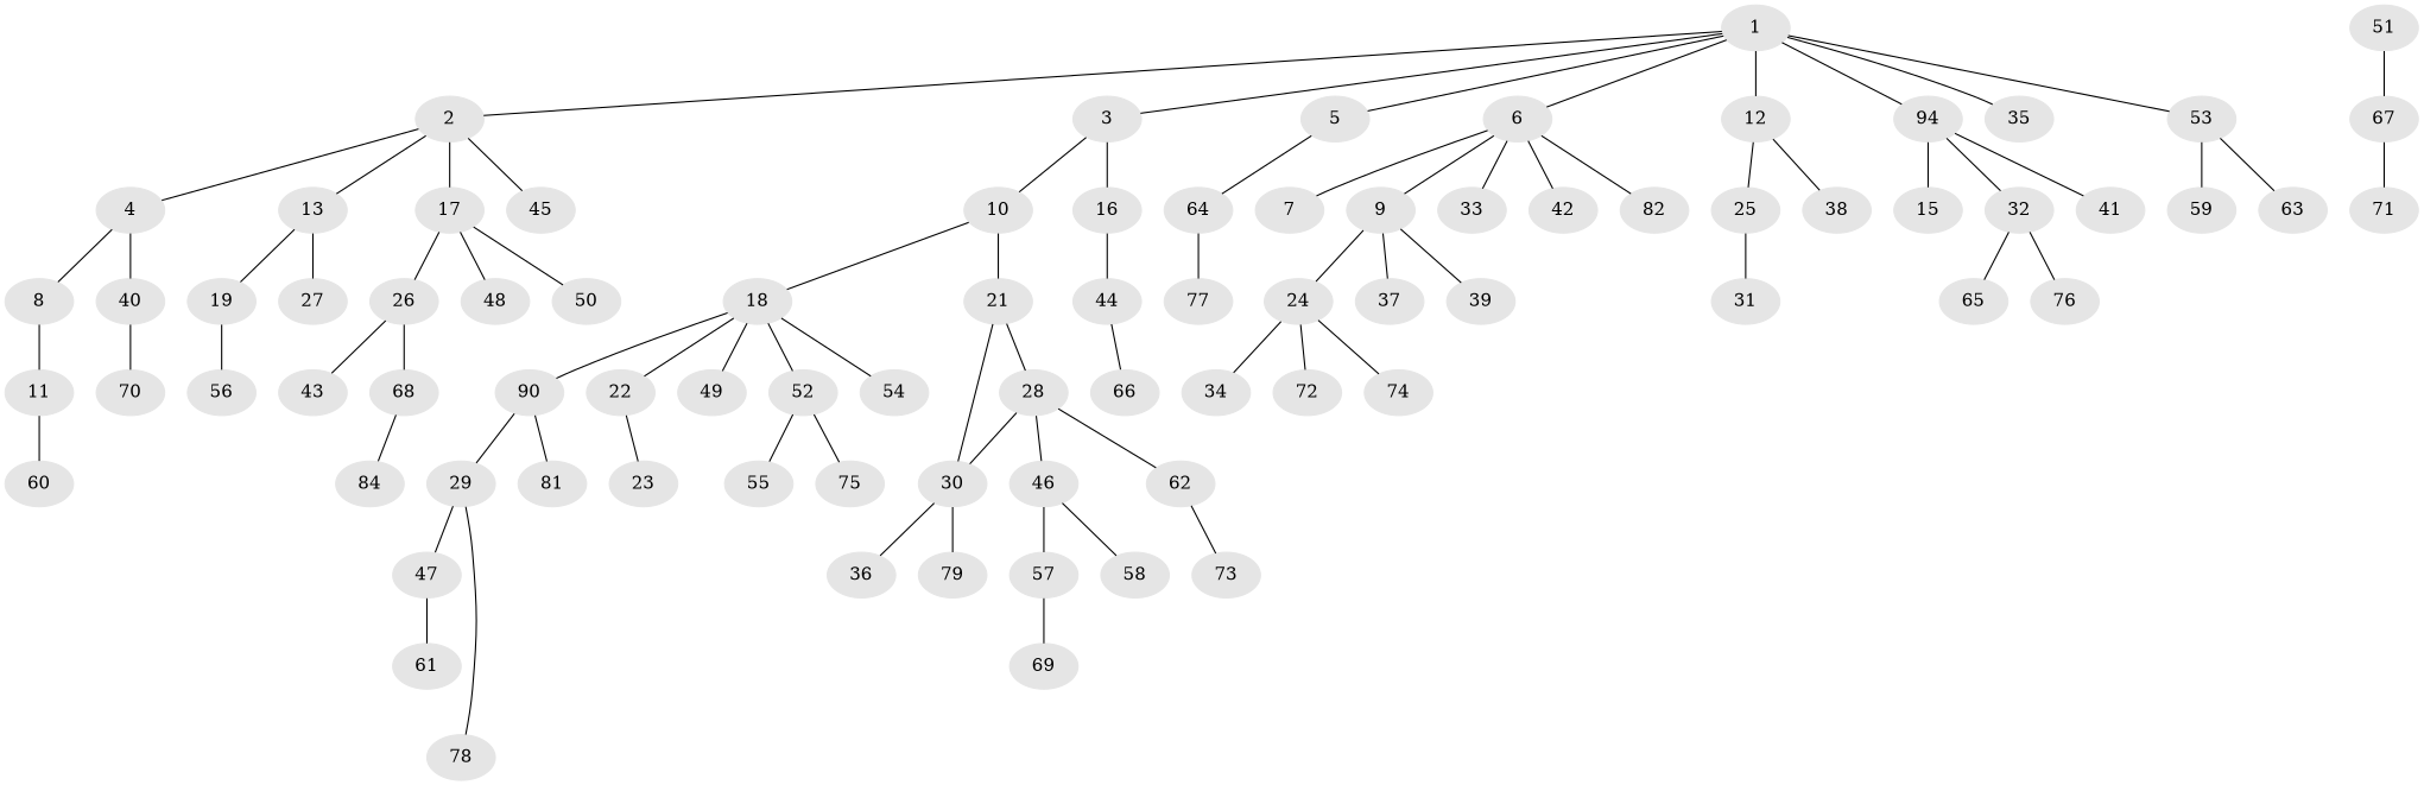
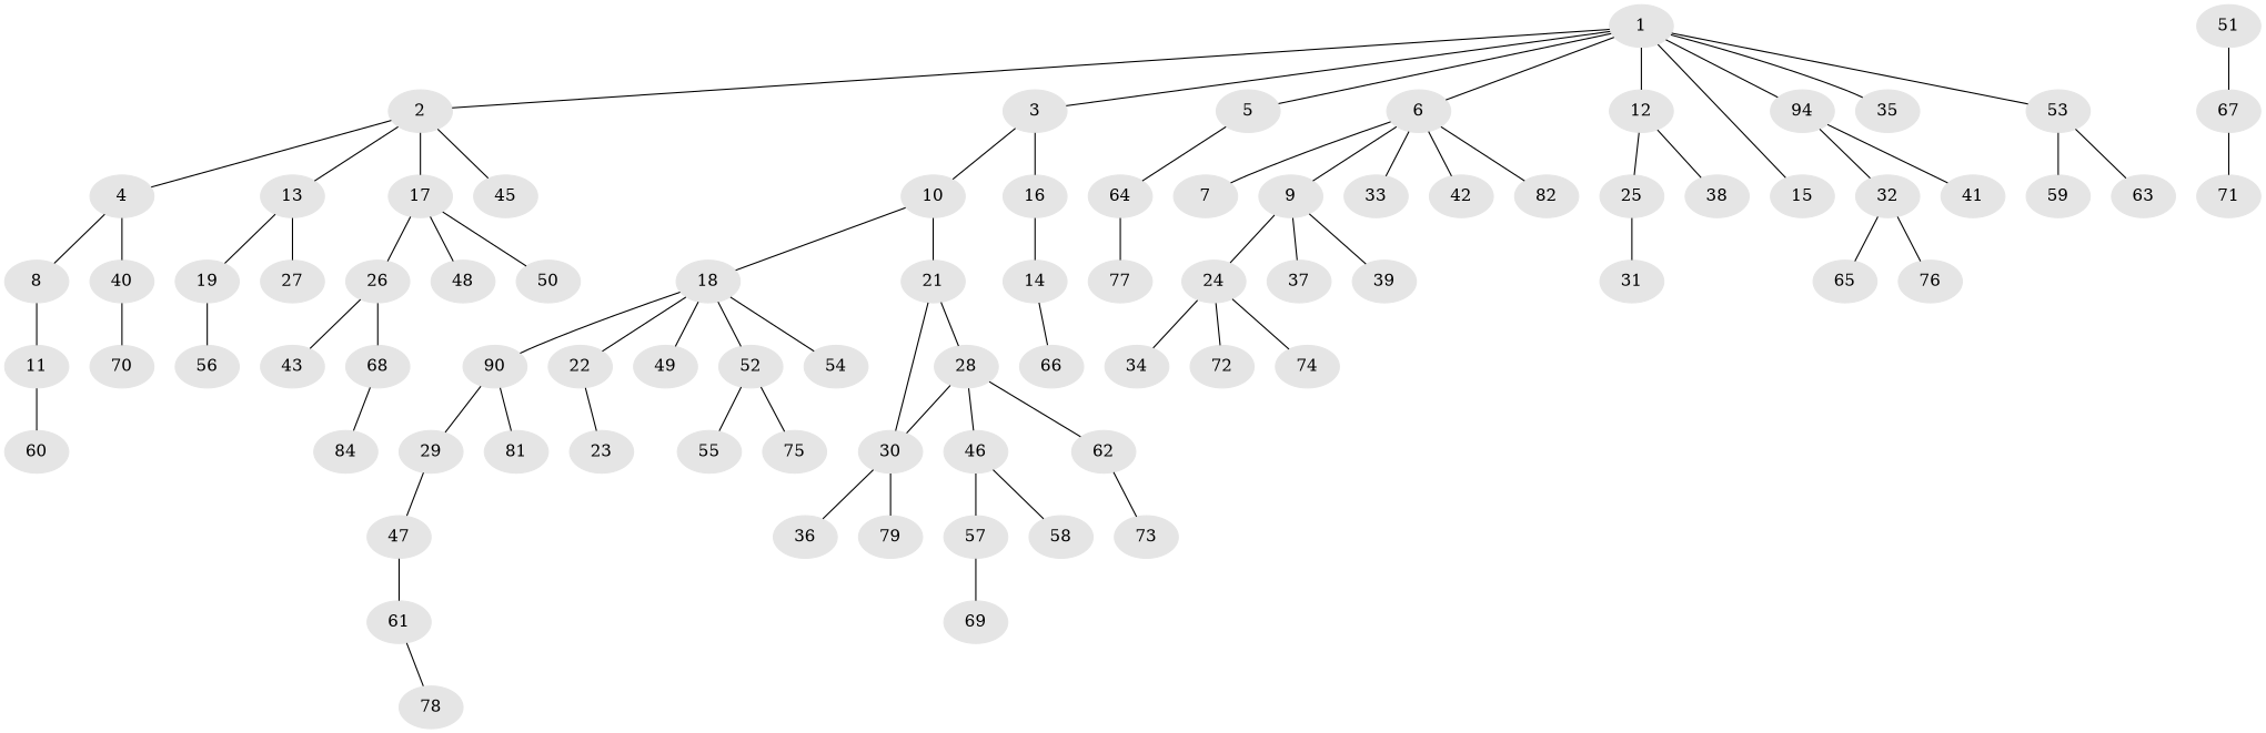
  graph {
    node [color=gray90 style=filled]
    1
    2
    3
    5
    6
    12
    n7 [label=94]
    15
    35
    53
    4
    13
    17
    45
    10
    16
    64
    7
    9
    33
    42
    82
    25
    38
    32
    41
    59
    63
    8
    40
    19
    27
    26
    48
    50
    18
    21
-   44
+   44 [label=14]
    11
    70
    77
    24
    37
    39
    60
    34
    72
    74
    n49 [label=90]
    22
    49
    52
    54
    28
    30
    31
    56
    65
    76
    66
    43
    68
    29
    81
    23
    55
    75
    47
    46
    62
    36
    79
    n73 [label=84]
    57
    58
    51
    67
    73
    61
    69
    78
    71
    1 -- 2
    1 -- 3
    1 -- 5
    1 -- 6
    1 -- 12
    1 -- n7
-   n7 -- 15
+   1 -- 15
    1 -- 35
    1 -- 53
    2 -- 4
    2 -- 13
    2 -- 17
    2 -- 45
    3 -- 10
    3 -- 16
    5 -- 64
    6 -- 7
    6 -- 9
    6 -- 33
    6 -- 42
    6 -- 82
    12 -- 25
    12 -- 38
    n7 -- 32
    n7 -- 41
    53 -- 59
    53 -- 63
    4 -- 8
    4 -- 40
    13 -- 19
    13 -- 27
    17 -- 26
    17 -- 48
    17 -- 50
    10 -- 18
    10 -- 21
    16 -- 44
    64 -- 77
    9 -- 24
    9 -- 37
    9 -- 39
    25 -- 31
    32 -- 65
    32 -- 76
    8 -- 11
    40 -- 70
    19 -- 56
    26 -- 43
    26 -- 68
    18 -- n49
    18 -- 22
    18 -- 49
    18 -- 52
    18 -- 54
    21 -- 28
    21 -- 30
    44 -- 66
    11 -- 60
    24 -- 34
    24 -- 72
    24 -- 74
    n49 -- 29
    n49 -- 81
    22 -- 23
    52 -- 55
    52 -- 75
    28 -- 30
    28 -- 46
    28 -- 62
    30 -- 36
    30 -- 79
    68 -- n73
    29 -- 47
    47 -- 61
    46 -- 57
    46 -- 58
    62 -- 73
    57 -- 69
    51 -- 67
    67 -- 71
-   29 -- 78
+   61 -- 78
  }
